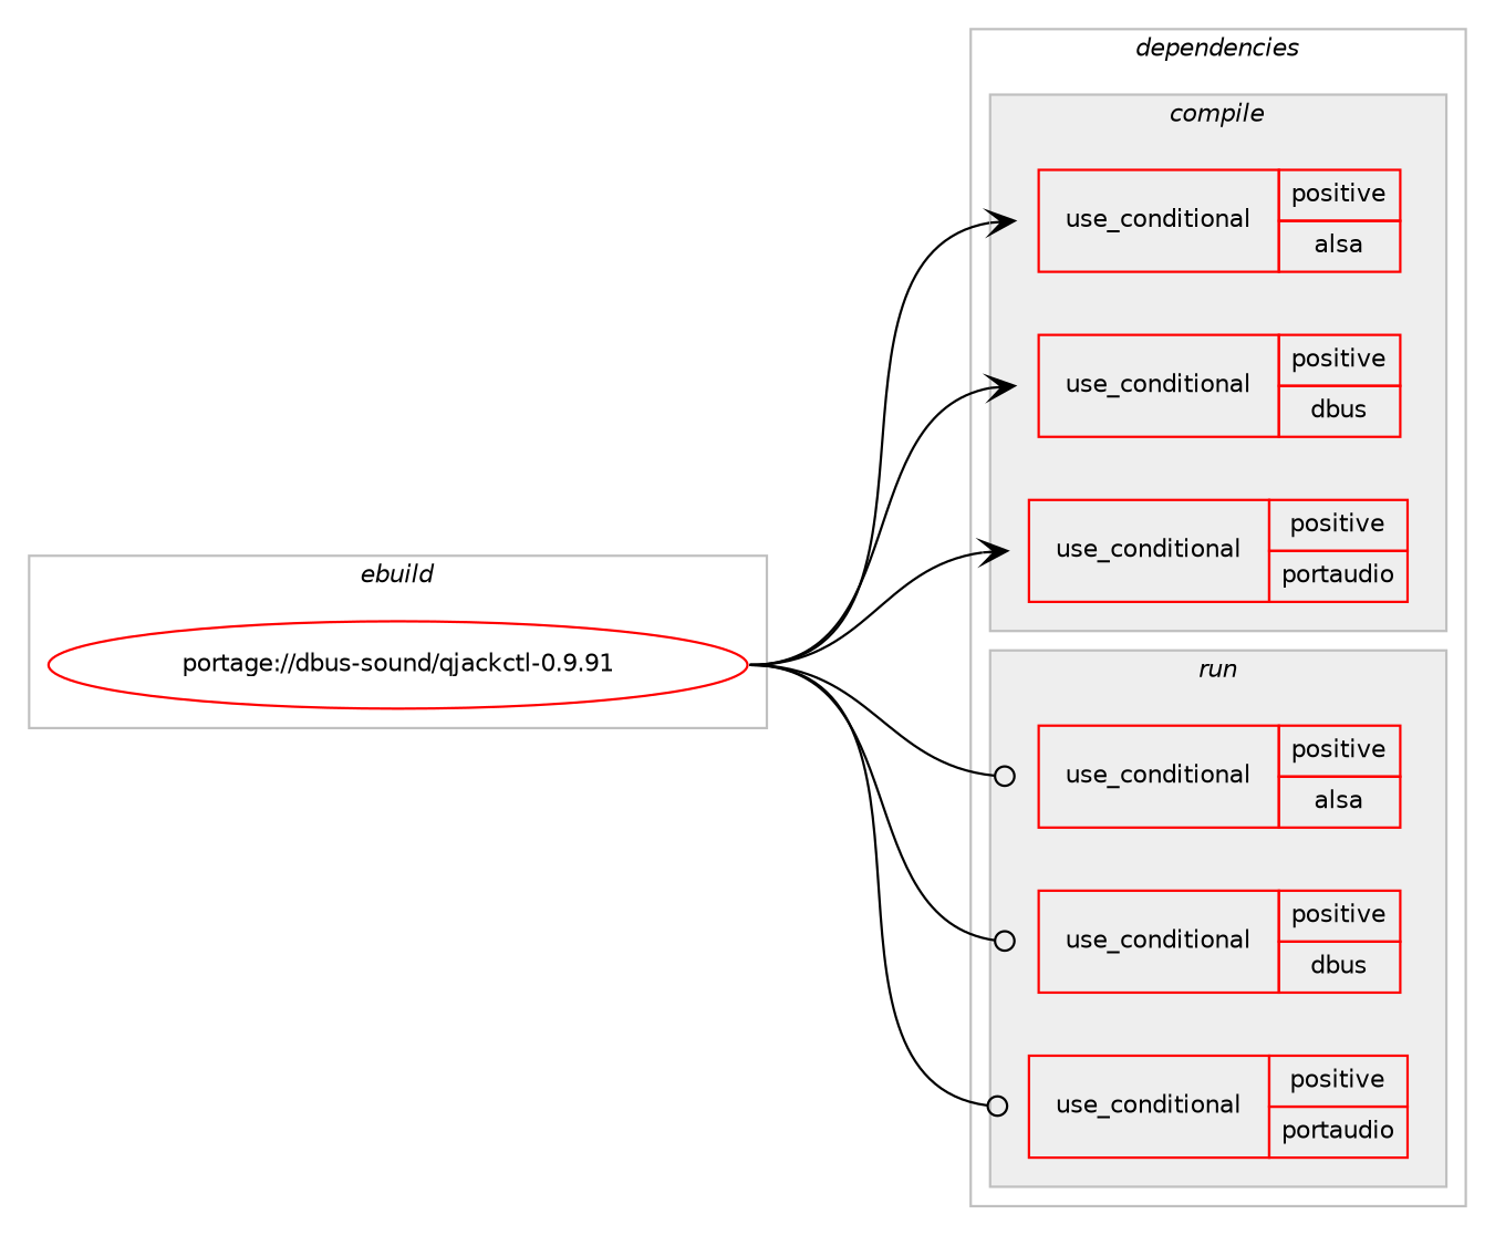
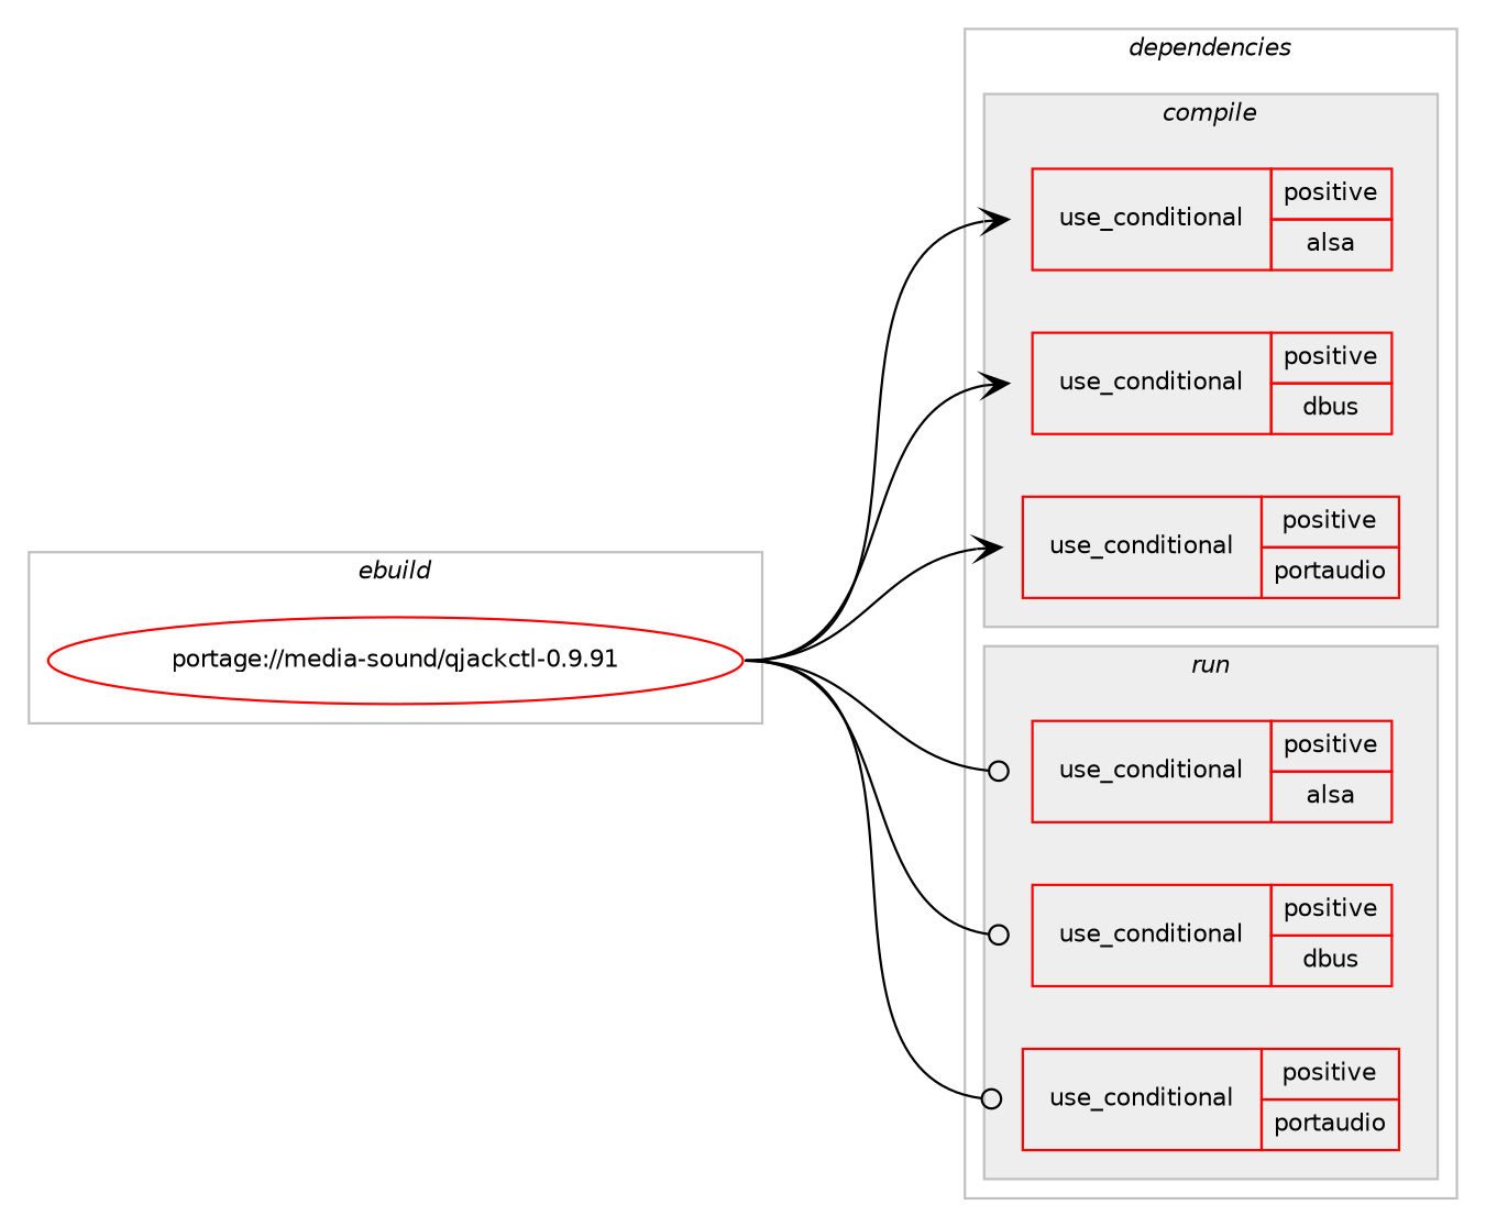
  digraph {
    compound=true
    concentrate=true
    fontname=Helvetica
    fontsize=10
    newrank=true
    rankdir=LR
    ranksep=1.5
    node [color=red fontname=Helvetica fontsize=10 shape=none]
    edge [arrowhead=vee headport=w style=solid tailport=e weight=20]
-   n1 [label="portage://dbus-sound/qjackctl-0.9.91" width=4 shape=""]
+   n1 [label="portage://media-sound/qjackctl-0.9.91" width=4 shape=""]
    n2 [label=<<TABLE BORDER="0" CELLBORDER="1" CELLSPACING="0" CELLPADDING="4"><TR><TD ROWSPAN="3" CELLPADDING="10">use_conditional</TD></TR><TR><TD>positive</TD></TR><TR><TD>alsa</TD></TR></TABLE>>]
    n3 [label=<<TABLE BORDER="0" CELLBORDER="1" CELLSPACING="0" CELLPADDING="4"><TR><TD ROWSPAN="3" CELLPADDING="10">use_conditional</TD></TR><TR><TD>positive</TD></TR><TR><TD>dbus</TD></TR></TABLE>>]
    n4 [label=<<TABLE BORDER="0" CELLBORDER="1" CELLSPACING="0" CELLPADDING="4"><TR><TD ROWSPAN="3" CELLPADDING="10">use_conditional</TD></TR><TR><TD>positive</TD></TR><TR><TD>portaudio</TD></TR></TABLE>>]
    n5 [label=<<TABLE BORDER="0" CELLBORDER="1" CELLSPACING="0" CELLPADDING="4"><TR><TD ROWSPAN="3" CELLPADDING="10">use_conditional</TD></TR><TR><TD>positive</TD></TR><TR><TD>alsa</TD></TR></TABLE>>]
    n6 [label=<<TABLE BORDER="0" CELLBORDER="1" CELLSPACING="0" CELLPADDING="4"><TR><TD ROWSPAN="3" CELLPADDING="10">use_conditional</TD></TR><TR><TD>positive</TD></TR><TR><TD>dbus</TD></TR></TABLE>>]
    n7 [label=<<TABLE BORDER="0" CELLBORDER="1" CELLSPACING="0" CELLPADDING="4"><TR><TD ROWSPAN="3" CELLPADDING="10">use_conditional</TD></TR><TR><TD>positive</TD></TR><TR><TD>portaudio</TD></TR></TABLE>>]
    subgraph cluster_1 {
      color=gray
      label=<<i>ebuild</i>>
      rank=same
      n1
    }
    subgraph cluster_2 {
      color=gray
      label=<<i>dependencies</i>>
      subgraph cluster_3 {
        color=gray
        fillcolor="#eeeeee"
        label=<<i>compile</i>>
        style=filled
        subgraph sub_4 {
          color=gray
          fillcolor="#eeeeee"
          label=<<i>compile</i>>
          style=filled
          n2
        }
        subgraph sub_5 {
          color=gray
          fillcolor="#eeeeee"
          label=<<i>compile</i>>
          style=filled
          n3
        }
        subgraph sub_6 {
          color=gray
          fillcolor="#eeeeee"
          label=<<i>compile</i>>
          style=filled
          n4
        }
      }
      subgraph cluster_7 {
        color=gray
        fillcolor="#eeeeee"
        label=<<i>compile and run</i>>
        style=filled
      }
      subgraph cluster_8 {
        color=gray
        fillcolor="#eeeeee"
        label=<<i>run</i>>
        style=filled
        subgraph sub_9 {
          color=gray
          fillcolor="#eeeeee"
          label=<<i>run</i>>
          style=filled
          n5
        }
        subgraph sub_10 {
          color=gray
          fillcolor="#eeeeee"
          label=<<i>run</i>>
          style=filled
          n6
        }
        subgraph sub_11 {
          color=gray
          fillcolor="#eeeeee"
          label=<<i>run</i>>
          style=filled
          n7
        }
      }
    }
    subgraph cluster_12 {
      color=gray
      label=<<i>candidates</i>>
      rank=same
    }
    n1 -> n2
    n1 -> n3
    n1 -> n4
    n1 -> n5 [arrowhead=odot]
    n1 -> n6 [arrowhead=odot]
    n1 -> n7 [arrowhead=odot]
  }
